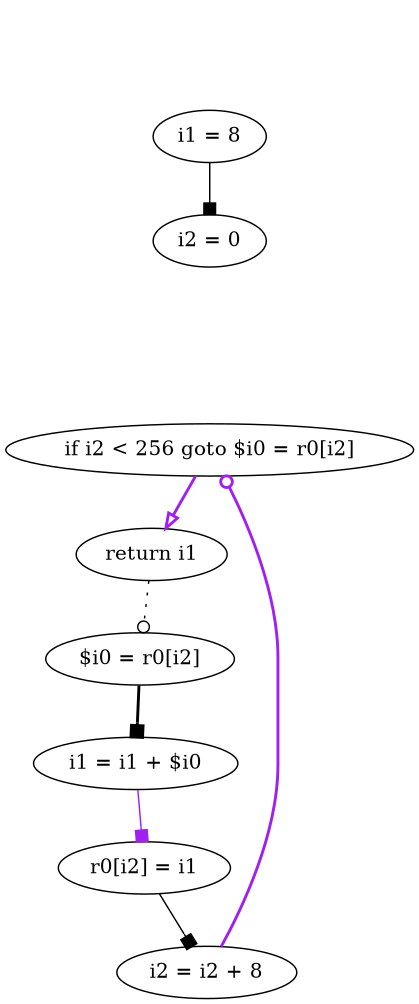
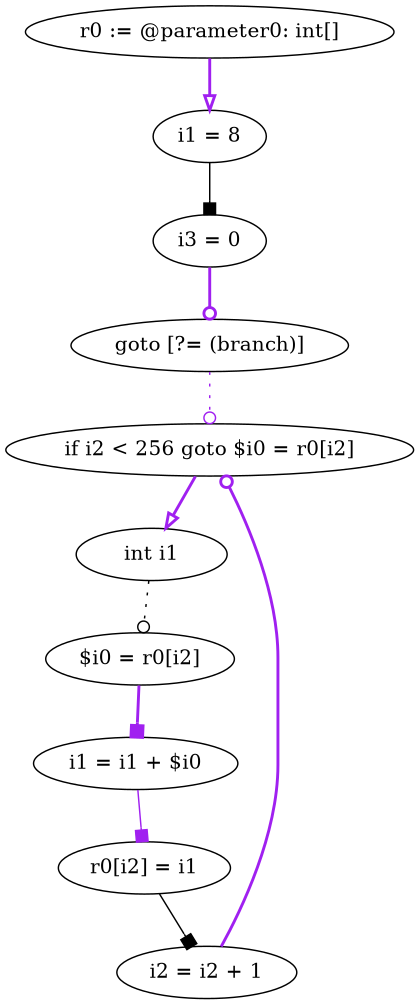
  digraph {
    edge [arrowhead=box color=purple style=bold]
    n1 [label="i1 = 8"]
-   "i2 = 0"
+   "r0 := @parameter0: int[]"
+   "i2 = 0" [label="i3 = 0"]
+   "goto [?= (branch)]"
    "if i2 < 256 goto $i0 = r0[i2]"
-   "return i1"
+   "return i1" [label="int i1"]
    "$i0 = r0[i2]"
    "i1 = i1 + $i0"
    "r0[i2] = i1"
-   "i2 = i2 + 1" [label="i2 = i2 + 8"]
+   "i2 = i2 + 1"
    n1 -> "i2 = 0" [color=black style=solid]
+   "r0 := @parameter0: int[]" -> n1 [arrowhead=onormal]
+   "i2 = 0" -> "goto [?= (branch)]" [arrowhead=odot]
+   "goto [?= (branch)]" -> "if i2 < 256 goto $i0 = r0[i2]" [arrowhead=odot style=dotted]
    "if i2 < 256 goto $i0 = r0[i2]" -> "return i1" [arrowhead=onormal]
    "return i1" -> "$i0 = r0[i2]" [arrowhead=odot color=black style=dotted]
-   "$i0 = r0[i2]" -> "i1 = i1 + $i0" [color=black]
+   "$i0 = r0[i2]" -> "i1 = i1 + $i0"
    "i1 = i1 + $i0" -> "r0[i2] = i1" [style=solid]
    "r0[i2] = i1" -> "i2 = i2 + 1" [color=black style=solid]
    "i2 = i2 + 1" -> "if i2 < 256 goto $i0 = r0[i2]" [arrowhead=odot]
  }
